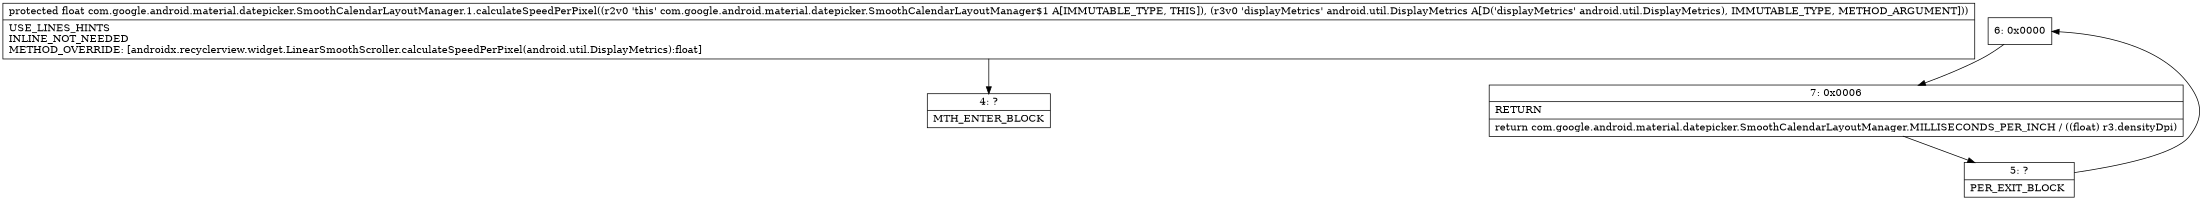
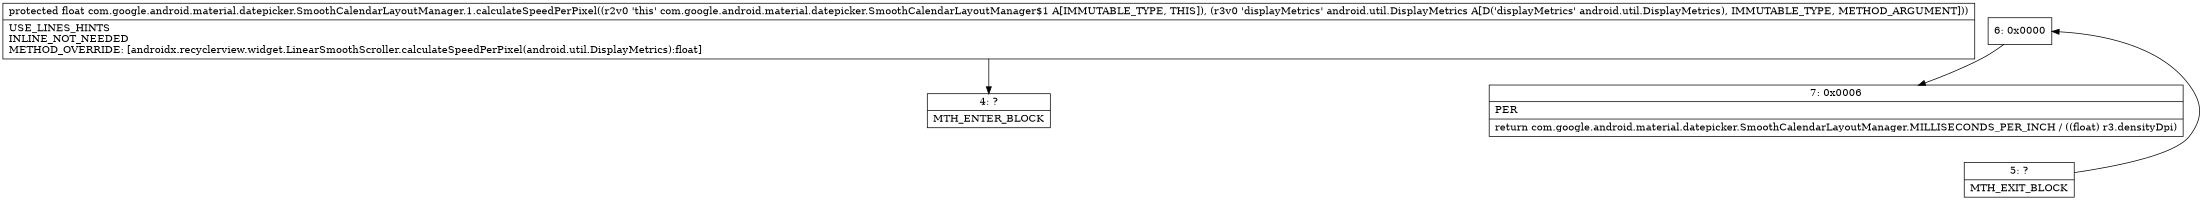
  digraph {
    node [shape=record]
    n1 [label="{4\:\ ?|MTH_ENTER_BLOCK\l}"]
    n2 [label="{6\:\ 0x0000}"]
-   n3 [label="{7\:\ 0x0006|RETURN\l|return com.google.android.material.datepicker.SmoothCalendarLayoutManager.MILLISECONDS_PER_INCH \/ ((float) r3.densityDpi)\l}"]
-   n4 [label="{5\:\ ?|PER_EXIT_BLOCK\l}"]
+   n3 [label="{7\:\ 0x0006|PER\l|return com.google.android.material.datepicker.SmoothCalendarLayoutManager.MILLISECONDS_PER_INCH \/ ((float) r3.densityDpi)\l}"]
+   n4 [label="{5\:\ ?|MTH_EXIT_BLOCK\l}"]
    n5 [label="{protected float com.google.android.material.datepicker.SmoothCalendarLayoutManager.1.calculateSpeedPerPixel((r2v0 'this' com.google.android.material.datepicker.SmoothCalendarLayoutManager$1 A[IMMUTABLE_TYPE, THIS]), (r3v0 'displayMetrics' android.util.DisplayMetrics A[D('displayMetrics' android.util.DisplayMetrics), IMMUTABLE_TYPE, METHOD_ARGUMENT]))  | USE_LINES_HINTS\lINLINE_NOT_NEEDED\lMETHOD_OVERRIDE: [androidx.recyclerview.widget.LinearSmoothScroller.calculateSpeedPerPixel(android.util.DisplayMetrics):float]\l}"]
    n2 -> n3
-   n3 -> n4
    n4 -> n2
    n5 -> n1
  }
